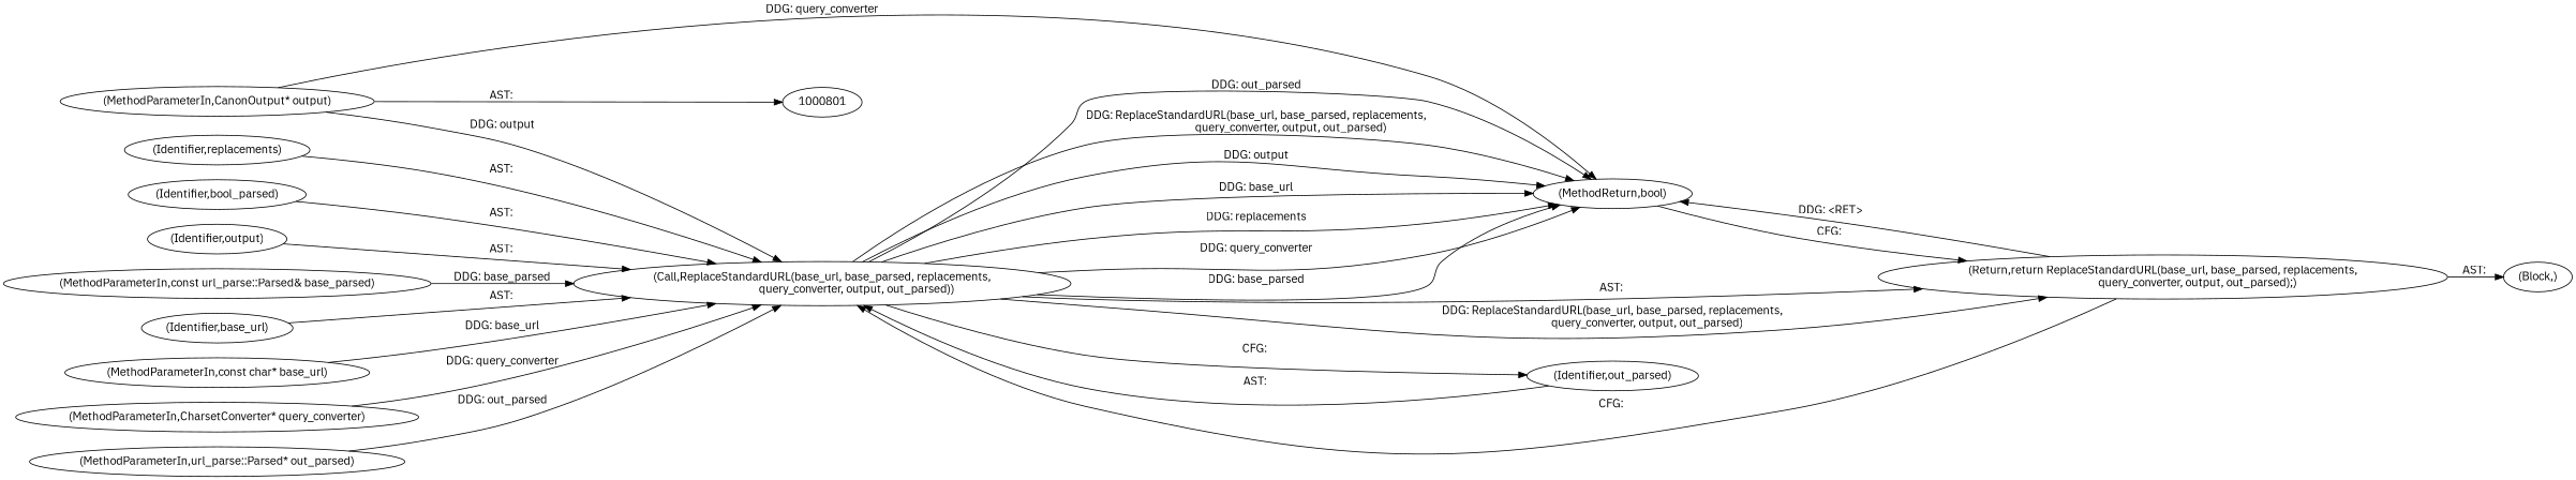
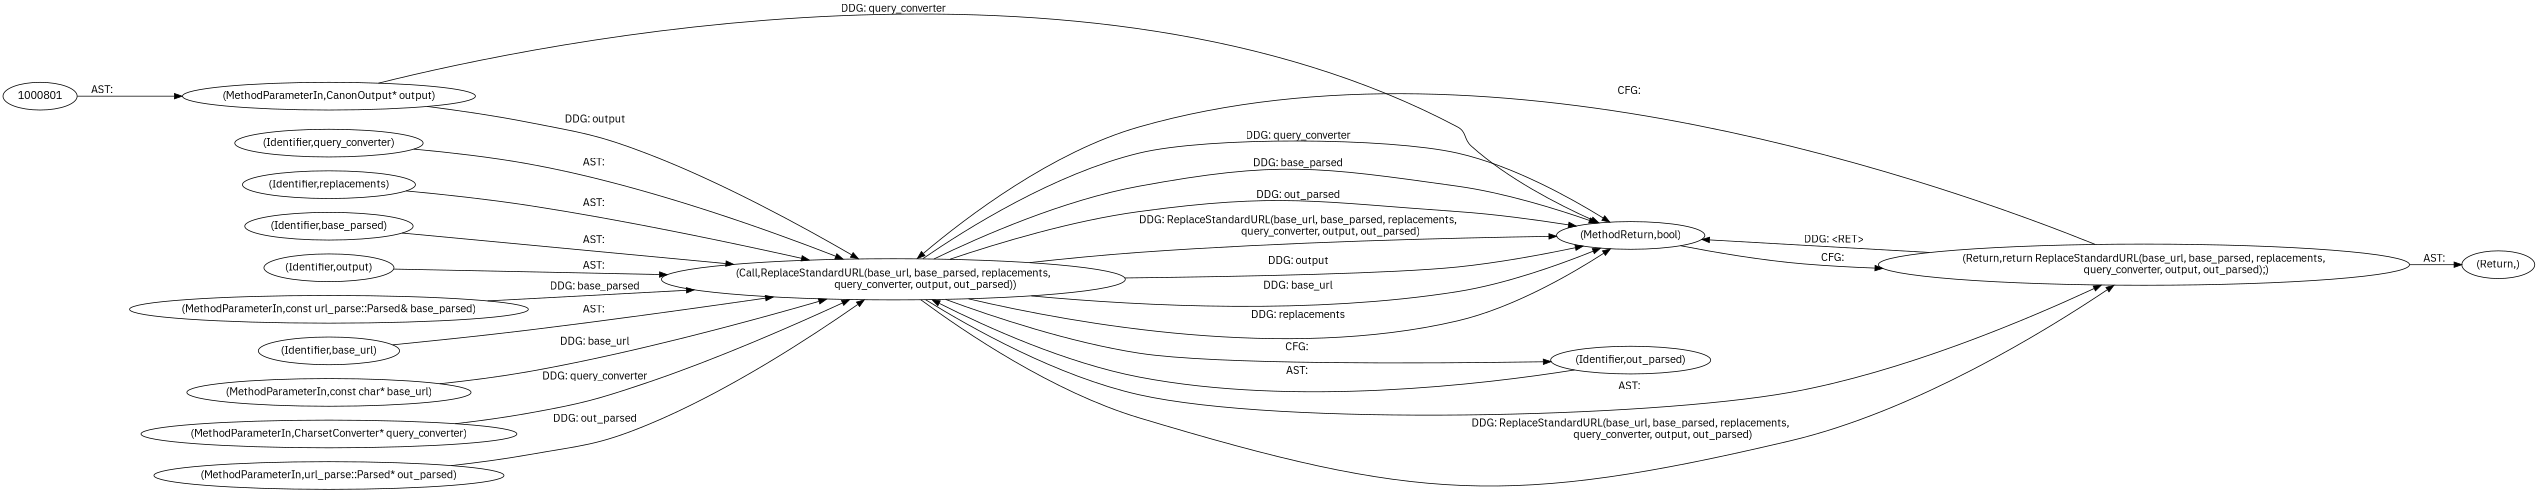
  digraph {
    fontname="IBM Plex Sans"
    rankdir=LR
    node [fontname="IBM Plex Sans"]
    edge [fontname="IBM Plex Sans"]
    n1 [label="(MethodParameterIn,CanonOutput* output)"]
    n2 [label="(Call,ReplaceStandardURL(base_url, base_parsed, replacements,\n                            query_converter, output, out_parsed))"]
    n3 [label="(MethodReturn,bool)"]
    n4 [label=1000801]
    n5 [label="(Return,return ReplaceStandardURL(base_url, base_parsed, replacements,\n                            query_converter, output, out_parsed);)"]
    n6 [label="(Identifier,out_parsed)"]
-   n7 [label="(Block,)"]
+   n7 [label="(Return,)"]
    n8 [label="(Identifier,replacements)"]
-   n9 [label="(Identifier,bool_parsed)"]
+   n9 [label="(Identifier,base_parsed)"]
    n10 [label="(Identifier,output)"]
    n11 [label="(MethodParameterIn,const url_parse::Parsed& base_parsed)"]
    n12 [label="(Identifier,base_url)"]
    n13 [label="(MethodParameterIn,const char* base_url)"]
    n14 [label="(MethodParameterIn,CharsetConverter* query_converter)"]
    n15 [label="(MethodParameterIn,url_parse::Parsed* out_parsed)"]
+   n16 [label="(Identifier,query_converter)"]
    n1 -> n2 [label="DDG: output"]
    n1 -> n3 [label="DDG: query_converter"]
-   n1 -> n4 [label="AST: "]
+   n4 -> n1 [label="AST: "]
    n2 -> n3 [label="DDG: out_parsed"]
    n2 -> n3 [label="DDG: ReplaceStandardURL(base_url, base_parsed, replacements,\n                            query_converter, output, out_parsed)"]
    n2 -> n3 [label="DDG: output"]
    n2 -> n3 [label="DDG: base_url"]
    n2 -> n3 [label="DDG: replacements"]
    n2 -> n3 [label="DDG: query_converter"]
    n2 -> n3 [label="DDG: base_parsed"]
    n2 -> n5 [label="AST: "]
    n2 -> n5 [label="DDG: ReplaceStandardURL(base_url, base_parsed, replacements,\n                            query_converter, output, out_parsed)"]
    n2 -> n6 [label="CFG: "]
    n3 -> n5 [label="CFG: "]
    n5 -> n2 [label="CFG: "]
    n5 -> n3 [label="DDG: <RET>"]
    n5 -> n7 [label="AST: "]
    n6 -> n2 [label="AST: "]
    n8 -> n2 [label="AST: "]
    n9 -> n2 [label="AST: "]
    n10 -> n2 [label="AST: "]
    n11 -> n2 [label="DDG: base_parsed"]
    n12 -> n2 [label="AST: "]
    n13 -> n2 [label="DDG: base_url"]
    n14 -> n2 [label="DDG: query_converter"]
    n15 -> n2 [label="DDG: out_parsed"]
+   n16 -> n2 [label="AST: "]
  }
